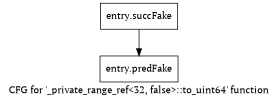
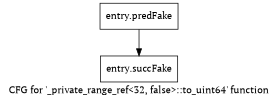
  digraph {
    label="CFG for '_private_range_ref\<32, false\>::to_uint64' function"
    fontname="PT Serif"
    node [shape=record fontname="PT Serif"]
    n1 [label="{entry.predFake}"]
    n2 [filename="/home/omerfaruk/tools/Xilinx/Vitis_HLS/2023.2/include/etc/ap_private.h" label="{entry.succFake}" linenumber=6824]
-   n2 -> n1 [execusionnum=0 filename="/home/omerfaruk/tools/Xilinx/Vitis_HLS/2023.2/include/etc/ap_private.h" fontname="PT Serif"]
+   n1 -> n2 [execusionnum=0 filename="/home/omerfaruk/tools/Xilinx/Vitis_HLS/2023.2/include/etc/ap_private.h" fontname="PT Serif"]
  }
